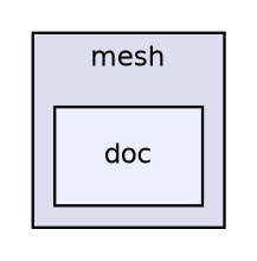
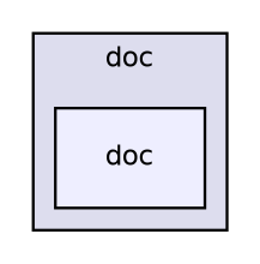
  digraph {
    compound=true
    n1 [fillcolor="#eeeeff" fontname=Helvetica fontsize=10 label=doc pencolor=black shape=box style=filled]
    subgraph cluster_1 {
      bgcolor="#ddddee"
      fontname=Helvetica
      fontsize=10
-     label=mesh
+     label=doc
      pencolor=black
      n1
    }
  }
